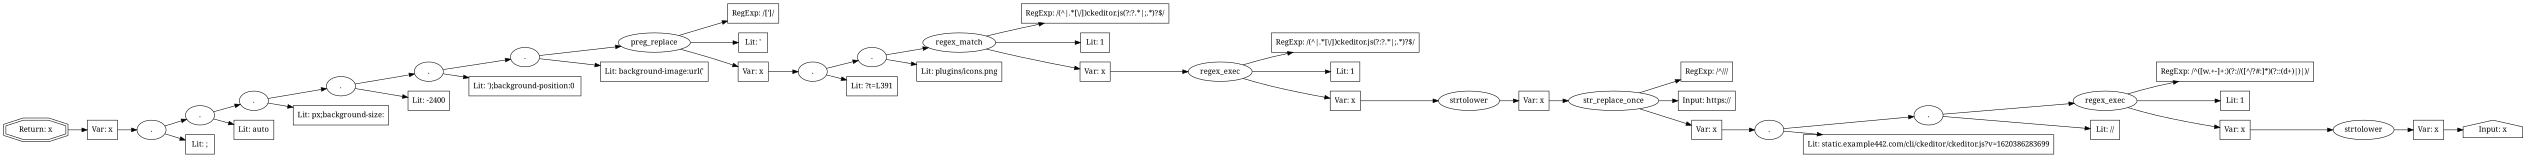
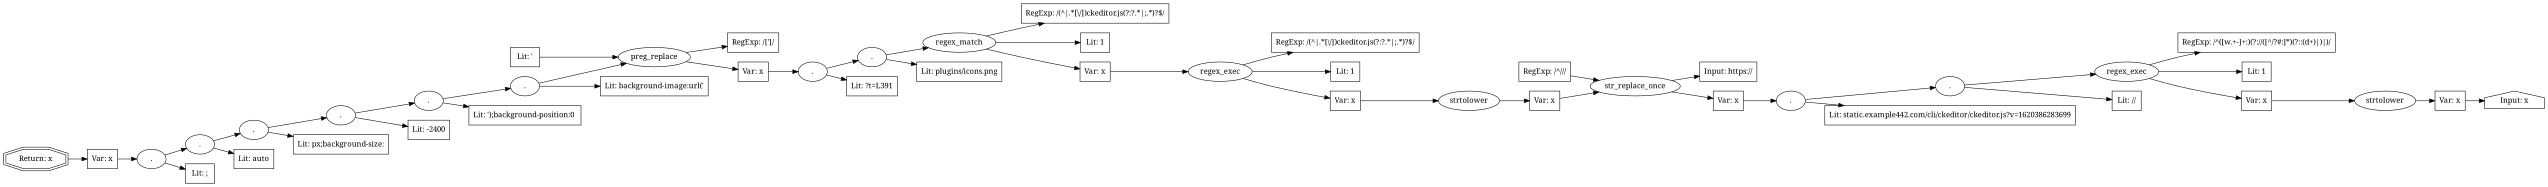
  digraph {
    fontname="Noto Serif"
    rankdir=LR
    node [fontname="Noto Serif" shape=box]
    edge [fontname="Noto Serif"]
    n1 [label="Input: x" shape=house]
    n2 [label=strtolower shape=ellipse]
    n3 [label="Var: x"]
    n4 [label=regex_exec shape=ellipse]
    n5 [label="RegExp: /^([\w.+-]+:)(?:\/\/([^\/?#:]*)(?::(\d+)|)|)/"]
    n6 [label="Lit: 1"]
    n7 [label="Var: x"]
    n8 [label="." shape=ellipse]
    n9 [label="Lit: //"]
    n10 [label="." shape=ellipse]
    n11 [label="Lit: static.example442.com/cli/ckeditor/ckeditor.js?v=1620386283699"]
    n12 [label=str_replace_once shape=ellipse]
    n13 [label="RegExp: /^\/\//"]
    n14 [label="Input: https://"]
    n15 [label="Var: x"]
    n16 [label=strtolower shape=ellipse]
    n17 [label="Var: x"]
    n18 [label=regex_exec shape=ellipse]
    n19 [label="RegExp: /(^|.*[\\\/])ckeditor\.js(?:\?.*|;.*)?$/"]
    n20 [label="Lit: 1"]
    n21 [label="Var: x"]
    n22 [label=regex_match shape=ellipse]
    n23 [label="RegExp: /(^|.*[\\\/])ckeditor\.js(?:\?.*|;.*)?$/"]
    n24 [label="Lit: 1"]
    n25 [label="Var: x"]
    n26 [label="." shape=ellipse]
    n27 [label="Lit: plugins/icons.png"]
    n28 [label="." shape=ellipse]
    n29 [label="Lit: ?t=L391"]
    n30 [label=preg_replace shape=ellipse]
    n31 [label="RegExp: /[']/"]
    n32 [label="Lit: \'"]
    n33 [label="Var: x"]
    n34 [label="." shape=ellipse]
    n35 [label="Lit: background-image:url('"]
    n36 [label="." shape=ellipse]
    n37 [label="Lit: ');background-position:0 "]
    n38 [label="." shape=ellipse]
    n39 [label="Lit: -2400"]
    n40 [label="." shape=ellipse]
    n41 [label="Lit: px;background-size:"]
    n42 [label="." shape=ellipse]
    n43 [label="Lit: auto"]
    n44 [label="." shape=ellipse]
    n45 [label="Lit: ;"]
    n46 [label="Var: x"]
    n47 [label="Return: x" shape=doubleoctagon]
    n2 -> n3
    n3 -> n1
    n4 -> n5
    n4 -> n6
    n4 -> n7
    n7 -> n2
    n8 -> n4
    n8 -> n9
    n10 -> n8
    n10 -> n11
-   n12 -> n13
+   n13 -> n12
    n12 -> n14
    n12 -> n15
    n15 -> n10
    n16 -> n17
    n17 -> n12
    n18 -> n19
    n18 -> n20
    n18 -> n21
    n21 -> n16
    n22 -> n23
    n22 -> n24
    n22 -> n25
    n25 -> n18
    n26 -> n22
    n26 -> n27
    n28 -> n26
    n28 -> n29
    n30 -> n31
-   n30 -> n32
+   n32 -> n30
    n30 -> n33
    n33 -> n28
    n34 -> n30
    n34 -> n35
    n36 -> n34
    n36 -> n37
    n38 -> n36
    n38 -> n39
    n40 -> n38
    n40 -> n41
    n42 -> n40
    n42 -> n43
    n44 -> n42
    n44 -> n45
    n46 -> n44
    n47 -> n46
  }
